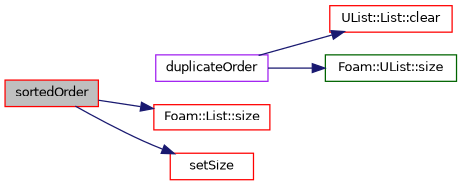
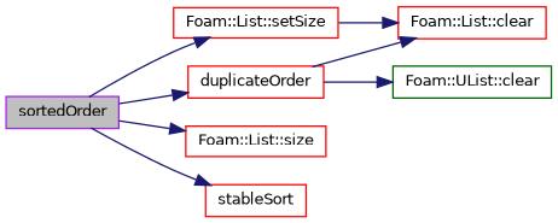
  digraph {
    rankdir=LR
    node [color=red fontname=Helvetica fontsize=10 shape=record]
    edge [color=midnightblue fontname=Helvetica fontsize=10 labelfontname=Helvetica labelfontsize=10 style=solid]
-   n1 [fillcolor=grey75 fontcolor=black height=0.2 label=sortedOrder style=filled width=0.4]
-   n2 [color=purple height=0.2 label=duplicateOrder width=0.4]
+   n1 [color=purple fillcolor=grey75 fontcolor=black height=0.2 label=sortedOrder style=filled width=0.4]
+   n2 [height=0.2 label=duplicateOrder width=0.4]
+   n3 [height=0.2 label="Foam::List::setSize" width=0.4]
    n4 [height=0.2 label="Foam::List::size" width=0.4]
-   n5 [height=0.2 label=setSize width=0.4]
-   n6 [height=0.2 label="UList::List::clear" width=0.4]
-   n7 [color=darkgreen height=0.2 label="Foam::UList::size" width=0.4]
+   n5 [height=0.2 label=stableSort width=0.4]
+   n6 [height=0.2 label="Foam::List::clear" width=0.4]
+   n7 [color=darkgreen height=0.2 label="Foam::UList::clear" width=0.4]
+   n1 -> n2
+   n1 -> n3
    n1 -> n4
    n1 -> n5
    n2 -> n6
    n2 -> n7
+   n3 -> n6
  }
